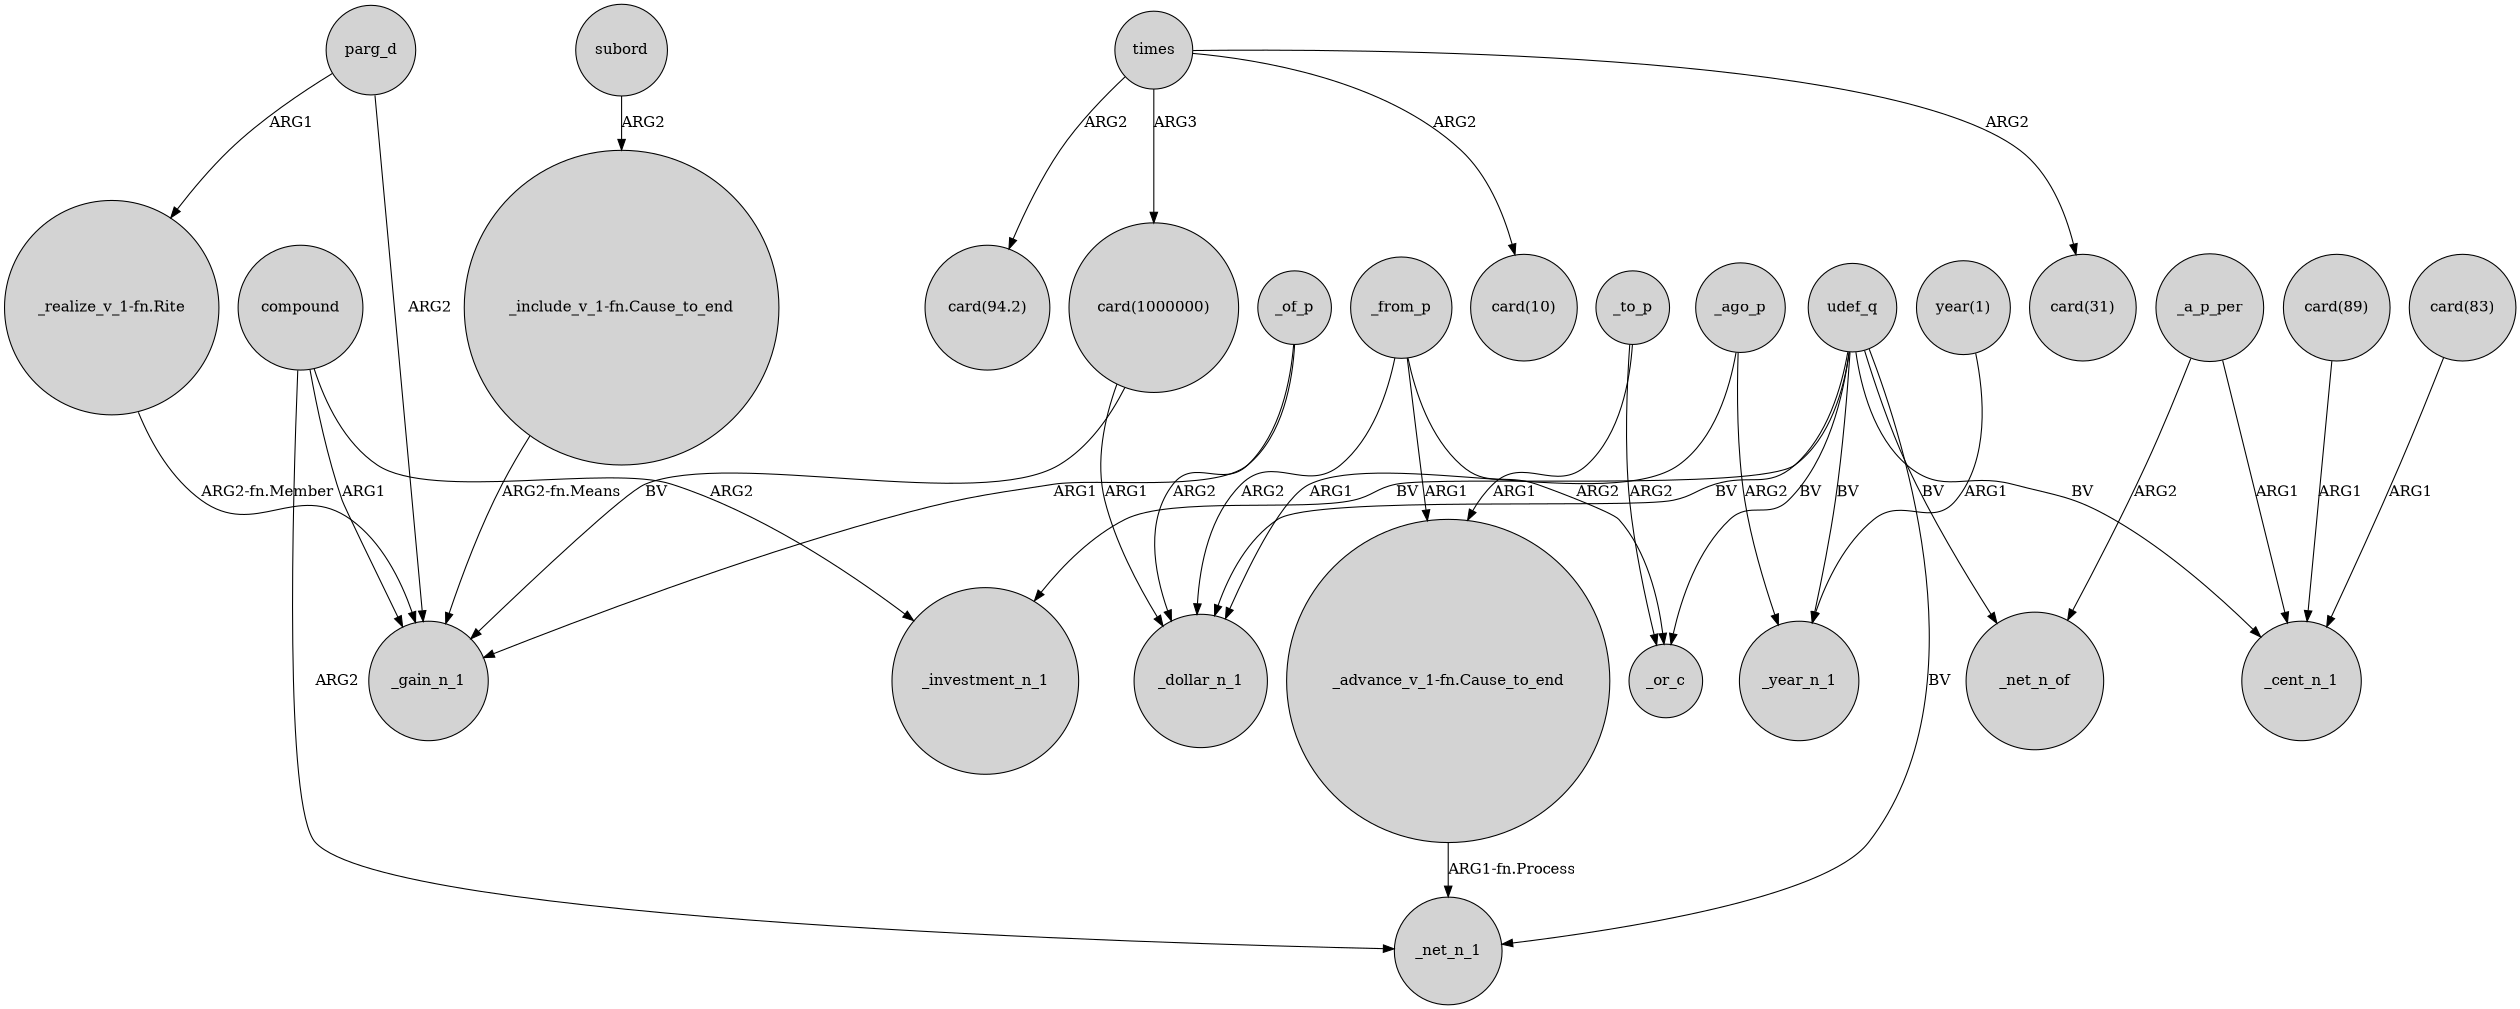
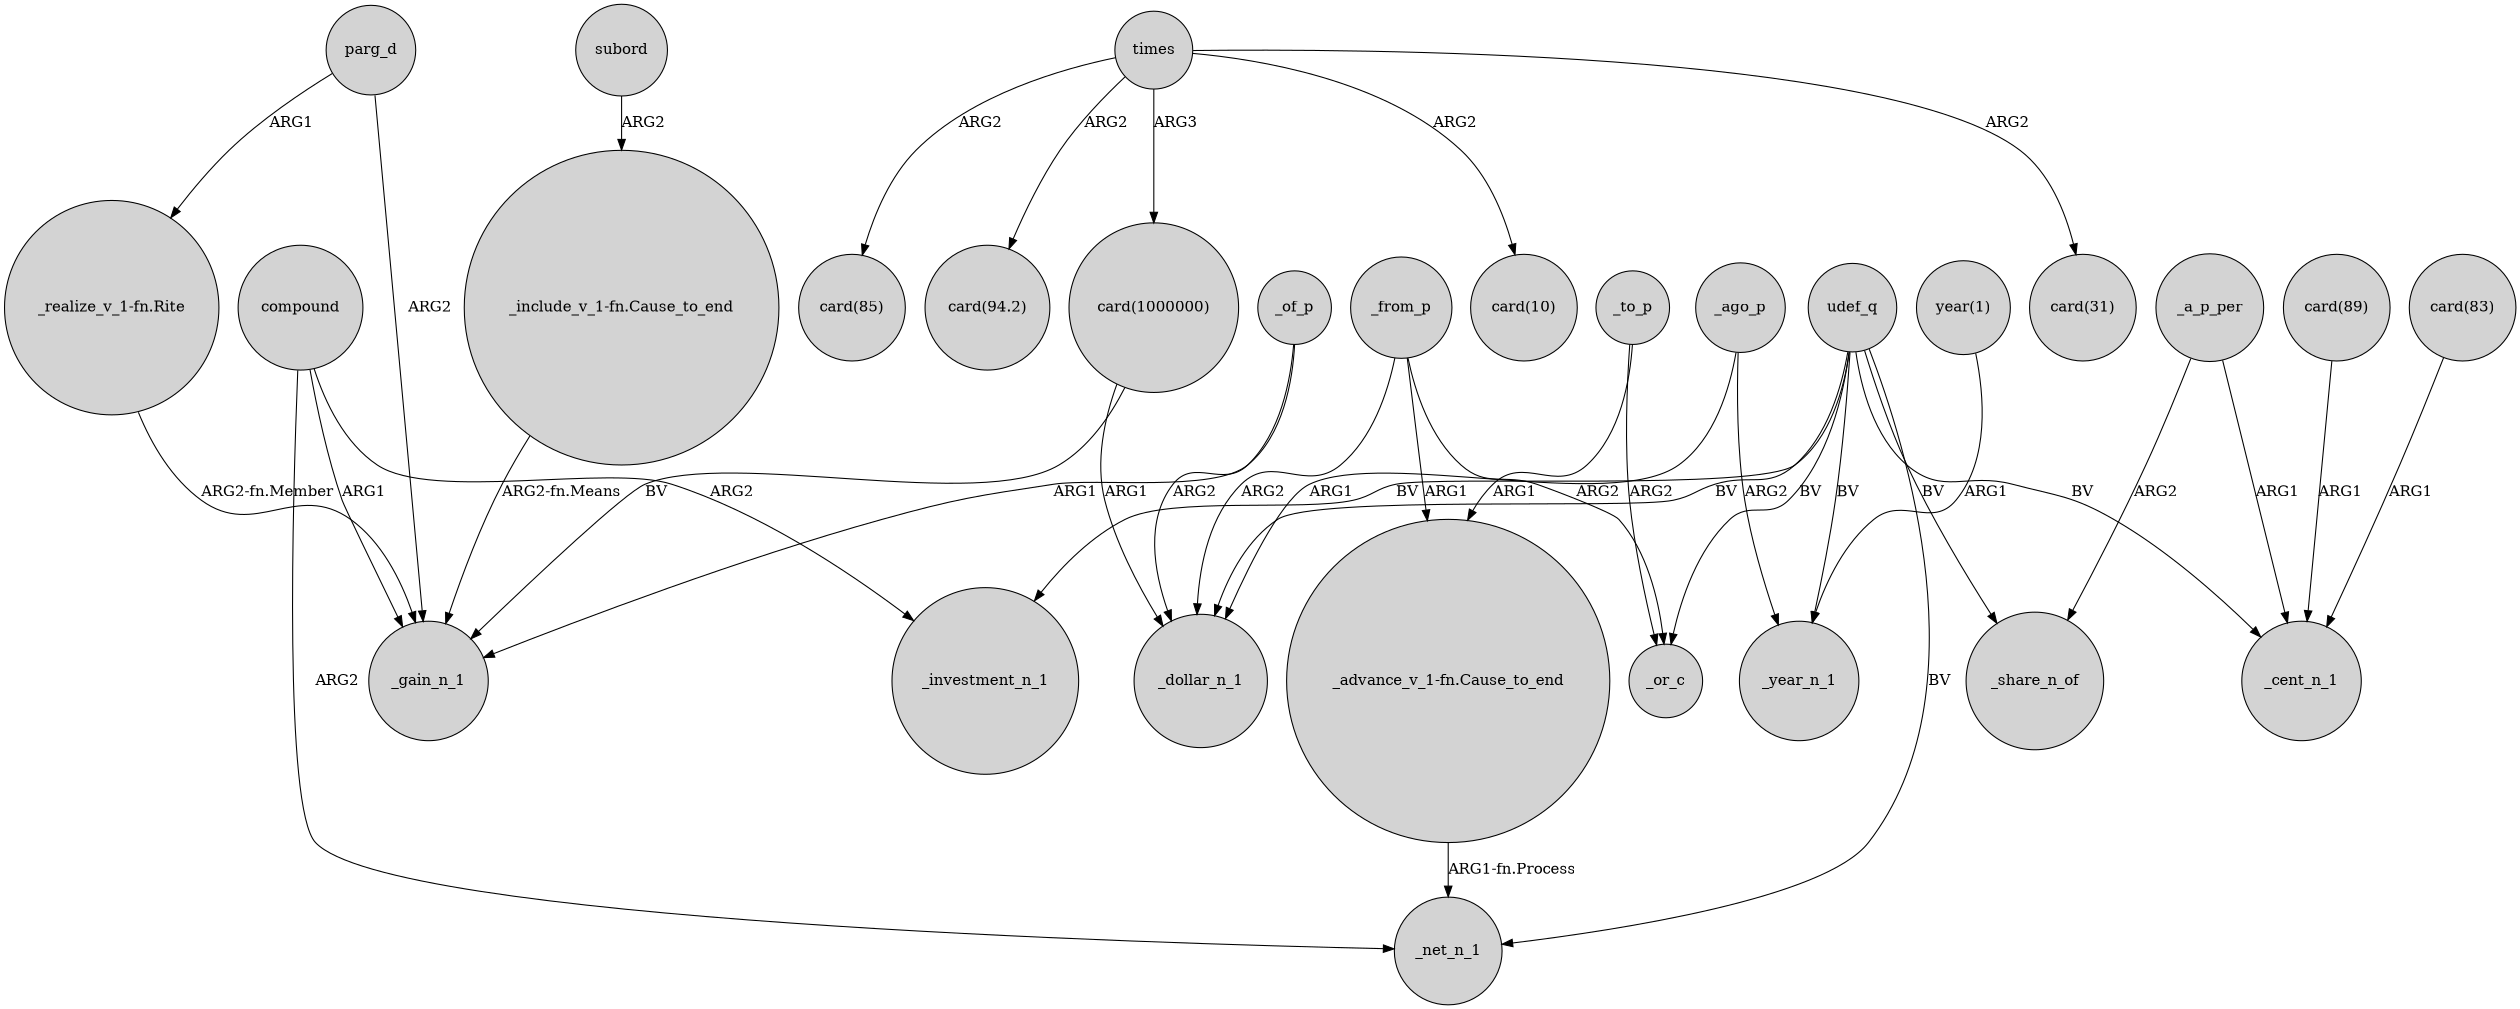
  digraph {
    node [shape=circle style=filled]
    parg_d
    "_realize_v_1-fn.Rite"
    _gain_n_1
    "_include_v_1-fn.Cause_to_end"
    _to_p
    _or_c
    "_advance_v_1-fn.Cause_to_end"
    _net_n_1
    compound
    _investment_n_1
    _ago_p
    _dollar_n_1
    _year_n_1
    "card(89)"
    _cent_n_1
    times
    "card(94.2)"
    "card(10)"
    "card(1000000)"
    "card(31)"
+   "card(85)"
    _a_p_per
-   _share_n_of [label=_net_n_of]
+   _share_n_of
    n24 [label="year(1)"]
    _from_p
    _of_p
    udef_q
    subord
    "card(83)"
    parg_d -> "_realize_v_1-fn.Rite" [label=ARG1]
    parg_d -> _gain_n_1 [label=ARG2]
    "_realize_v_1-fn.Rite" -> _gain_n_1 [label="ARG2-fn.Member"]
    "_include_v_1-fn.Cause_to_end" -> _gain_n_1 [label="ARG2-fn.Means"]
    _to_p -> _or_c [label=ARG2]
    _to_p -> "_advance_v_1-fn.Cause_to_end" [label=ARG1]
    "_advance_v_1-fn.Cause_to_end" -> _net_n_1 [label="ARG1-fn.Process"]
    compound -> _gain_n_1 [label=ARG1]
    compound -> _net_n_1 [label=ARG2]
    compound -> _investment_n_1 [label=ARG2]
    _ago_p -> _dollar_n_1 [label=ARG1]
    _ago_p -> _year_n_1 [label=ARG2]
    "card(89)" -> _cent_n_1 [label=ARG1]
    times -> "card(94.2)" [label=ARG2]
    times -> "card(10)" [label=ARG2]
    times -> "card(1000000)" [label=ARG3]
    times -> "card(31)" [label=ARG2]
+   times -> "card(85)" [label=ARG2]
    "card(1000000)" -> _gain_n_1 [label=BV]
    "card(1000000)" -> _dollar_n_1 [label=ARG1]
    _a_p_per -> _cent_n_1 [label=ARG1]
    _a_p_per -> _share_n_of [label=ARG2]
    n24 -> _year_n_1 [label=ARG1]
    _from_p -> _or_c [label=ARG2]
    _from_p -> "_advance_v_1-fn.Cause_to_end" [label=ARG1]
    _from_p -> _dollar_n_1 [label=ARG2]
    _of_p -> _gain_n_1 [label=ARG1]
    _of_p -> _dollar_n_1 [label=ARG2]
    udef_q -> _or_c [label=BV]
    udef_q -> _net_n_1 [label=BV]
    udef_q -> _investment_n_1 [label=BV]
    udef_q -> _dollar_n_1 [label=BV]
    udef_q -> _year_n_1 [label=BV]
    udef_q -> _cent_n_1 [label=BV]
    udef_q -> _share_n_of [label=BV]
    subord -> "_include_v_1-fn.Cause_to_end" [label=ARG2]
    "card(83)" -> _cent_n_1 [label=ARG1]
  }
